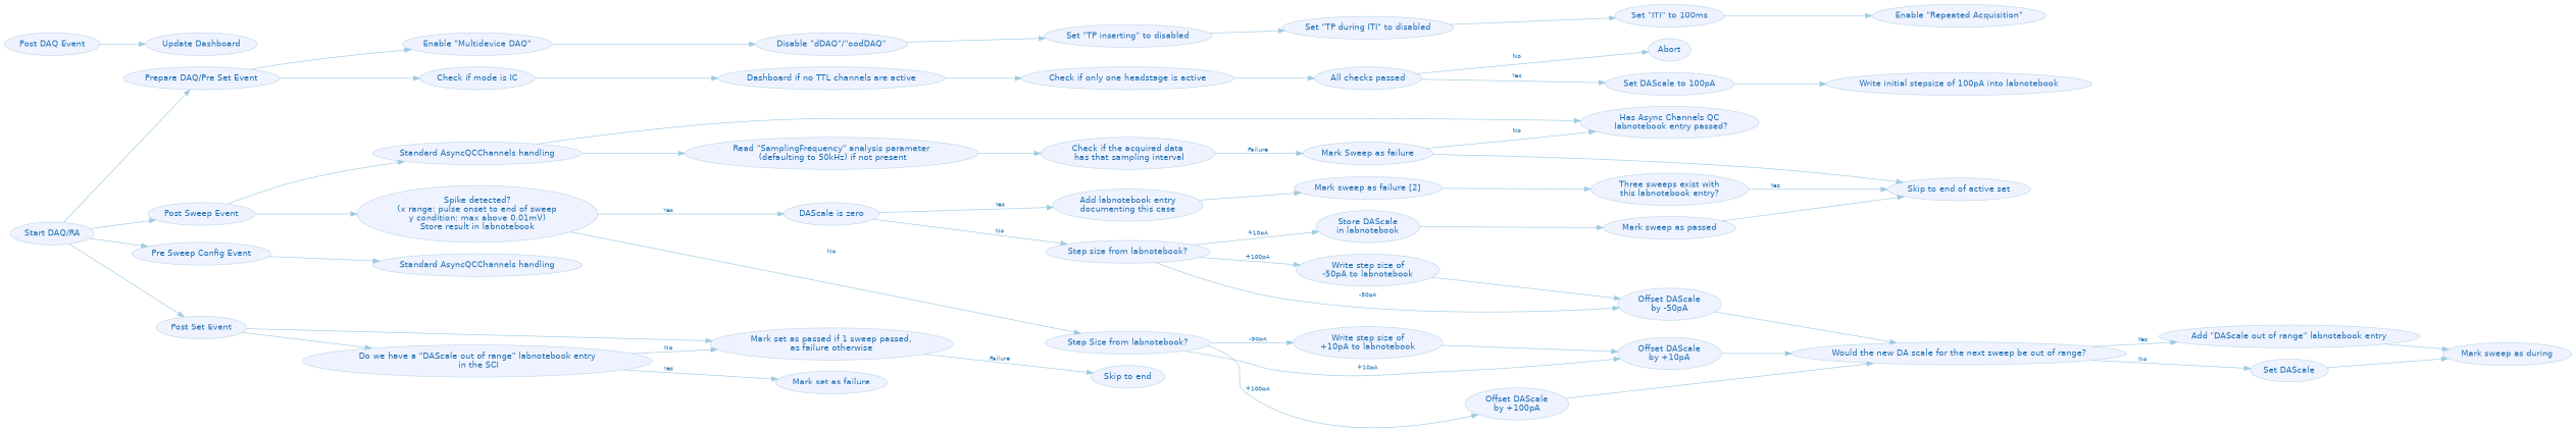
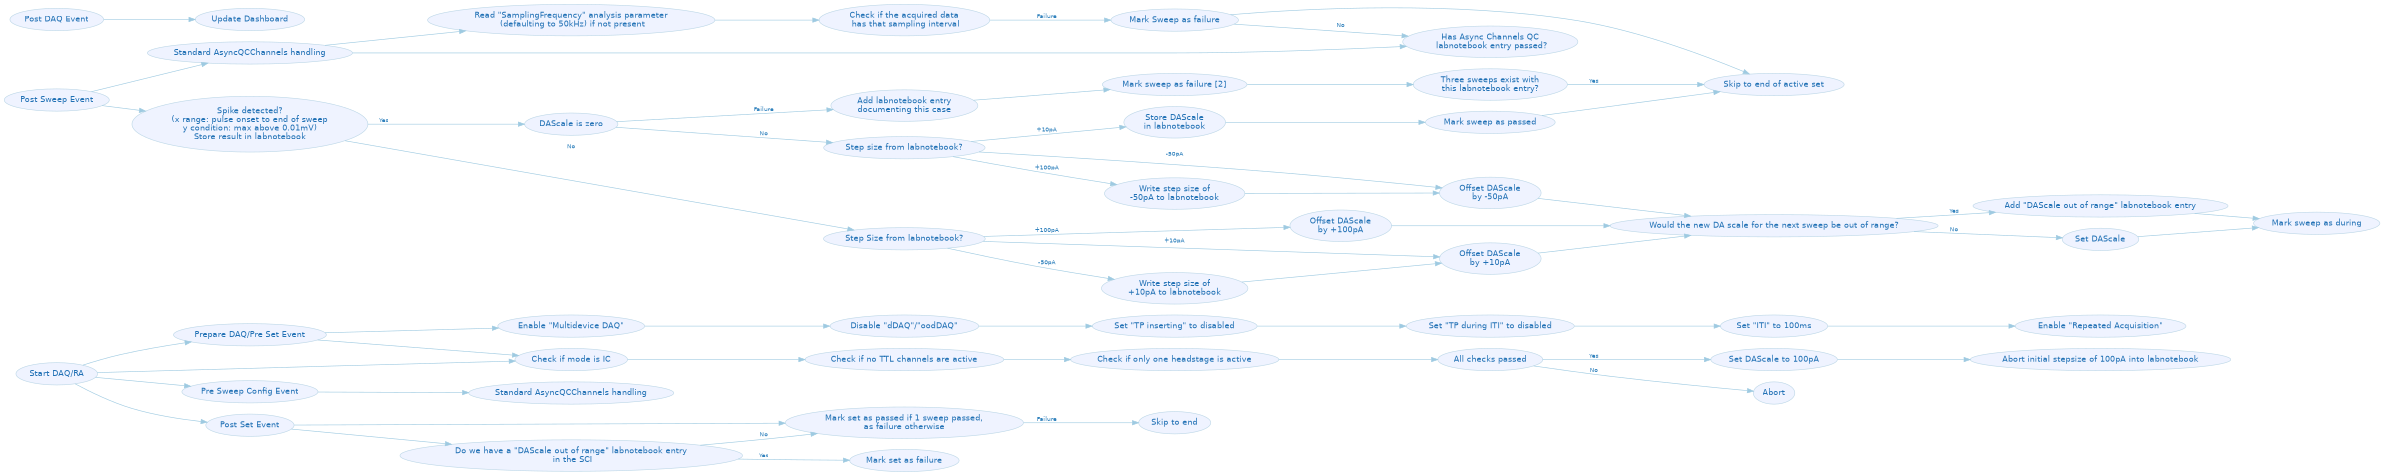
  digraph {
    color=white
    compound=true
    fontcolor=black
    fontname=Helvetica
    fontsize=14
    penwidth=0.1
    rankdir=LR
    node [color="#bdd7e7" fillcolor="#eff3ff" fontcolor="#2171b5" fontname=Helvetica fontsize=13 shape=ellipse style=filled]
    edge [color="#9ecae1" fontcolor="#3182bd" fontname=Helvetica fontsize=10 style=solid]
    "Start DAQ/RA"
    "Prepare DAQ/Pre Set Event"
    "Post Sweep Event"
    "Pre Sweep Config Event"
    "Post Set Event"
    "Enable \"Multidevice DAQ\""
    "Check if mode is IC"
    n8 [label="Standard AsyncQCChannels handling"]
    "Spike detected?\n(x range: pulse onset to end of sweep\ny condition: max above 0.01mV)\nStore result in labnotebook"
    "Post DAQ Event"
    "Update Dashboard"
    n12 [label="Standard AsyncQCChannels handling"]
    "Mark set as passed if 1 sweep passed,\nas failure otherwise"
    n14 [label="Do we have a \"DAScale out of range\" labnotebook entry\n in the SCI"]
    "Disable \"dDAQ\"/\"oodDAQ\""
-   "Check if no TTL channels are active" [label="Dashboard if no TTL channels are active"]
+   "Check if no TTL channels are active"
    n17 [label="Read \"SamplingFrequency\" analysis parameter\n (defaulting to 50kHz) if not present"]
    n18 [label="Has Async Channels QC\n labnotebook entry passed?"]
    "DAScale is zero"
    "Step Size from labnotebook?"
    "Skip to end"
    n22 [label="Mark set as failure"]
    "Set \"TP inserting\" to disabled"
    "Check if only one headstage is active"
    n25 [label="Check if the acquired data\n has that sampling interval"]
    "Step size from labnotebook?"
    "Add labnotebook entry\ndocumenting this case"
    "Write step size of\n+10pA to labnotebook"
    "Offset DAScale\nby +10pA"
    "Offset DAScale\nby +100pA"
    "Set \"TP during ITI\" to disabled"
    "All checks passed"
    n33 [label="Mark Sweep as failure"]
    "Skip to end of active set"
    "Store DAScale\nin labnotebook"
    "Offset DAScale\nby -50pA"
    "Write step size of\n-50pA to labnotebook"
    "Mark sweep as failure [2]"
    n39 [label="Would the new DA scale for the next sweep be out of range?"]
    "Set \"ITI\" to 100ms"
    "Set DAScale to 100pA"
    Abort
    "Mark sweep as passed"
    "Three sweeps exist with\nthis labnotebook entry?"
    n45 [label="Add \"DAScale out of range\" labnotebook entry"]
    n46 [label="Set DAScale"]
    "Enable \"Repeated Acquisition\""
-   "Write initial stepsize of 100pA into labnotebook"
+   "Write initial stepsize of 100pA into labnotebook" [label="Abort initial stepsize of 100pA into labnotebook"]
    n49 [label="Mark sweep as during"]
    "Start DAQ/RA" -> "Prepare DAQ/Pre Set Event"
-   "Start DAQ/RA" -> "Post Sweep Event"
+   "Start DAQ/RA" -> "Check if mode is IC"
    "Start DAQ/RA" -> "Pre Sweep Config Event"
    "Start DAQ/RA" -> "Post Set Event"
    "Prepare DAQ/Pre Set Event" -> "Enable \"Multidevice DAQ\""
    "Prepare DAQ/Pre Set Event" -> "Check if mode is IC"
    "Post Sweep Event" -> n8
    "Post Sweep Event" -> "Spike detected?\n(x range: pulse onset to end of sweep\ny condition: max above 0.01mV)\nStore result in labnotebook"
    "Pre Sweep Config Event" -> n12
    "Post Set Event" -> "Mark set as passed if 1 sweep passed,\nas failure otherwise"
    "Post Set Event" -> n14
    "Enable \"Multidevice DAQ\"" -> "Disable \"dDAQ\"/\"oodDAQ\""
    "Check if mode is IC" -> "Check if no TTL channels are active"
    n8 -> n17
    n8 -> n18
    "Spike detected?\n(x range: pulse onset to end of sweep\ny condition: max above 0.01mV)\nStore result in labnotebook" -> "DAScale is zero" [label=Yes]
    "Spike detected?\n(x range: pulse onset to end of sweep\ny condition: max above 0.01mV)\nStore result in labnotebook" -> "Step Size from labnotebook?" [label=No]
    "Post DAQ Event" -> "Update Dashboard"
    "Mark set as passed if 1 sweep passed,\nas failure otherwise" -> "Skip to end" [label=Failure]
    n14 -> "Mark set as passed if 1 sweep passed,\nas failure otherwise" [label=No]
    n14 -> n22 [label=Yes]
    "Disable \"dDAQ\"/\"oodDAQ\"" -> "Set \"TP inserting\" to disabled"
    "Check if no TTL channels are active" -> "Check if only one headstage is active"
    n17 -> n25
    "DAScale is zero" -> "Step size from labnotebook?" [label=No]
-   "DAScale is zero" -> "Add labnotebook entry\ndocumenting this case" [label=Yes]
+   "DAScale is zero" -> "Add labnotebook entry\ndocumenting this case" [label=Failure]
    "Step Size from labnotebook?" -> "Write step size of\n+10pA to labnotebook" [label="-50pA"]
    "Step Size from labnotebook?" -> "Offset DAScale\nby +10pA" [label="+10pA"]
    "Step Size from labnotebook?" -> "Offset DAScale\nby +100pA" [label="+100pA"]
    "Set \"TP inserting\" to disabled" -> "Set \"TP during ITI\" to disabled"
    "Check if only one headstage is active" -> "All checks passed"
    n25 -> n33 [label=Failure]
    "Step size from labnotebook?" -> "Store DAScale\nin labnotebook" [label="+10pA"]
    "Step size from labnotebook?" -> "Offset DAScale\nby -50pA" [label="-50pA"]
    "Step size from labnotebook?" -> "Write step size of\n-50pA to labnotebook" [label="+100pA"]
    "Add labnotebook entry\ndocumenting this case" -> "Mark sweep as failure [2]"
    "Write step size of\n+10pA to labnotebook" -> "Offset DAScale\nby +10pA"
    "Offset DAScale\nby +10pA" -> n39
    "Offset DAScale\nby +100pA" -> n39
    "Set \"TP during ITI\" to disabled" -> "Set \"ITI\" to 100ms"
    "All checks passed" -> "Set DAScale to 100pA" [label=Yes]
    "All checks passed" -> Abort [label=No]
    n33 -> n18 [label=No]
    n33 -> "Skip to end of active set"
    "Store DAScale\nin labnotebook" -> "Mark sweep as passed"
    "Offset DAScale\nby -50pA" -> n39
    "Write step size of\n-50pA to labnotebook" -> "Offset DAScale\nby -50pA"
    "Mark sweep as failure [2]" -> "Three sweeps exist with\nthis labnotebook entry?"
    n39 -> n45 [label=Yes]
    n39 -> n46 [label=No]
    "Set \"ITI\" to 100ms" -> "Enable \"Repeated Acquisition\""
    "Set DAScale to 100pA" -> "Write initial stepsize of 100pA into labnotebook"
    "Mark sweep as passed" -> "Skip to end of active set"
    "Three sweeps exist with\nthis labnotebook entry?" -> "Skip to end of active set" [label=Yes]
    n45 -> n49
    n46 -> n49
  }
